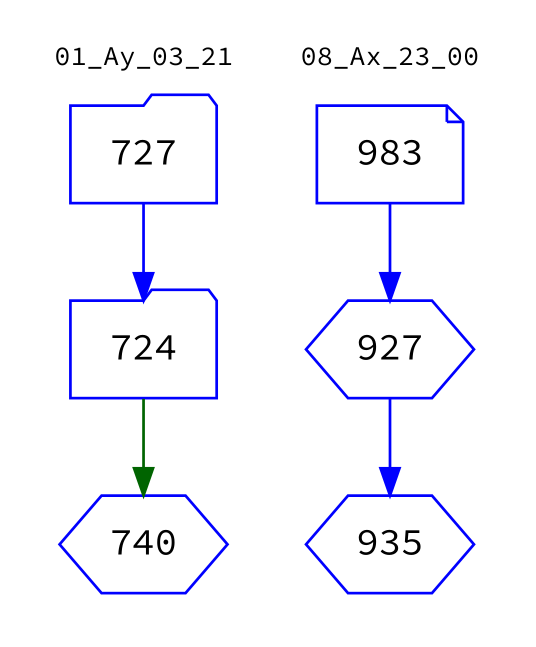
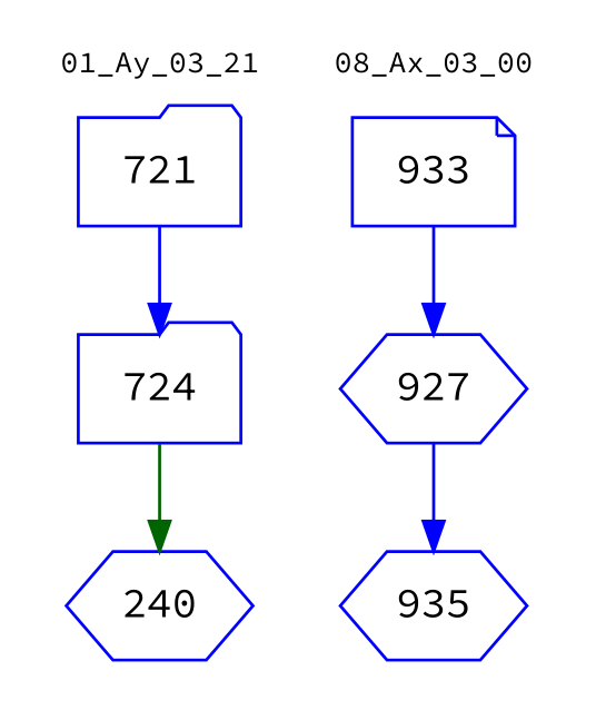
  digraph {
    fontname="Source Code Pro"
    node [color=blue fontname="Source Code Pro" shape=hexagon]
    edge [color=blue fontname="Source Code Pro"]
-   n1 [label=727 shape=folder]
+   n1 [label=721 shape=folder]
    n2 [label=724 shape=folder]
-   n3 [label=740]
-   n4 [label=983 shape=note]
+   n3 [label=240]
+   n4 [label=933 shape=note]
    n5 [label=927]
    n6 [label=935]
    subgraph cluster_1 {
      color=white
      fontsize=10
      label="01_Ay_03_21"
      n1
      n2
      n3
    }
    subgraph cluster_2 {
      color=white
      fontsize=10
-     label="08_Ax_23_00"
+     label="08_Ax_03_00"
      n4
      n5
      n6
    }
    n1 -> n2
    n2 -> n3 [color=darkgreen]
    n4 -> n5
    n5 -> n6
  }
